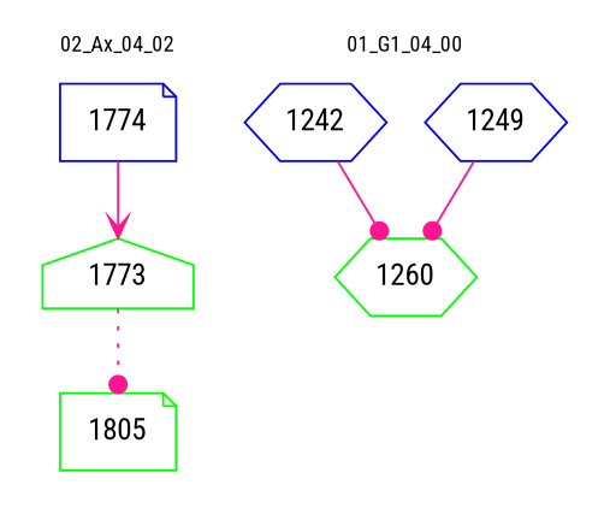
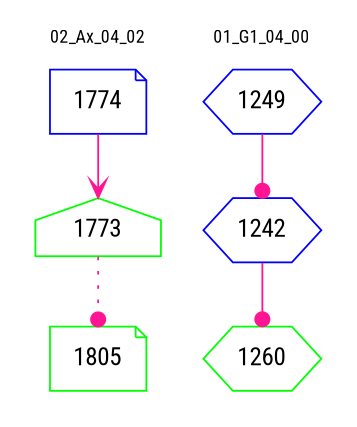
  digraph {
    fontname="Roboto Condensed"
    node [color=blue fontname="Roboto Condensed" shape=hexagon]
    edge [arrowhead=dot color=deeppink fontname="Roboto Condensed" style=solid]
    n1 [label=1774 shape=note]
    n2 [color=green label=1773 shape=house]
    n3 [color=green label=1805 shape=note]
    n4 [label=1249]
    n5 [label=1242]
    n6 [color=green label=1260]
    subgraph cluster_1 {
      color=white
      fontsize=10
      label="02_Ax_04_02"
      n1
      n2
      n3
    }
    subgraph cluster_2 {
      color=white
      fontsize=10
      label="01_G1_04_00"
      n4
      n5
      n6
    }
    n1 -> n2 [arrowhead=vee]
    n2 -> n3 [style=dotted]
-   n4 -> n6
+   n4 -> n5
    n5 -> n6
  }
